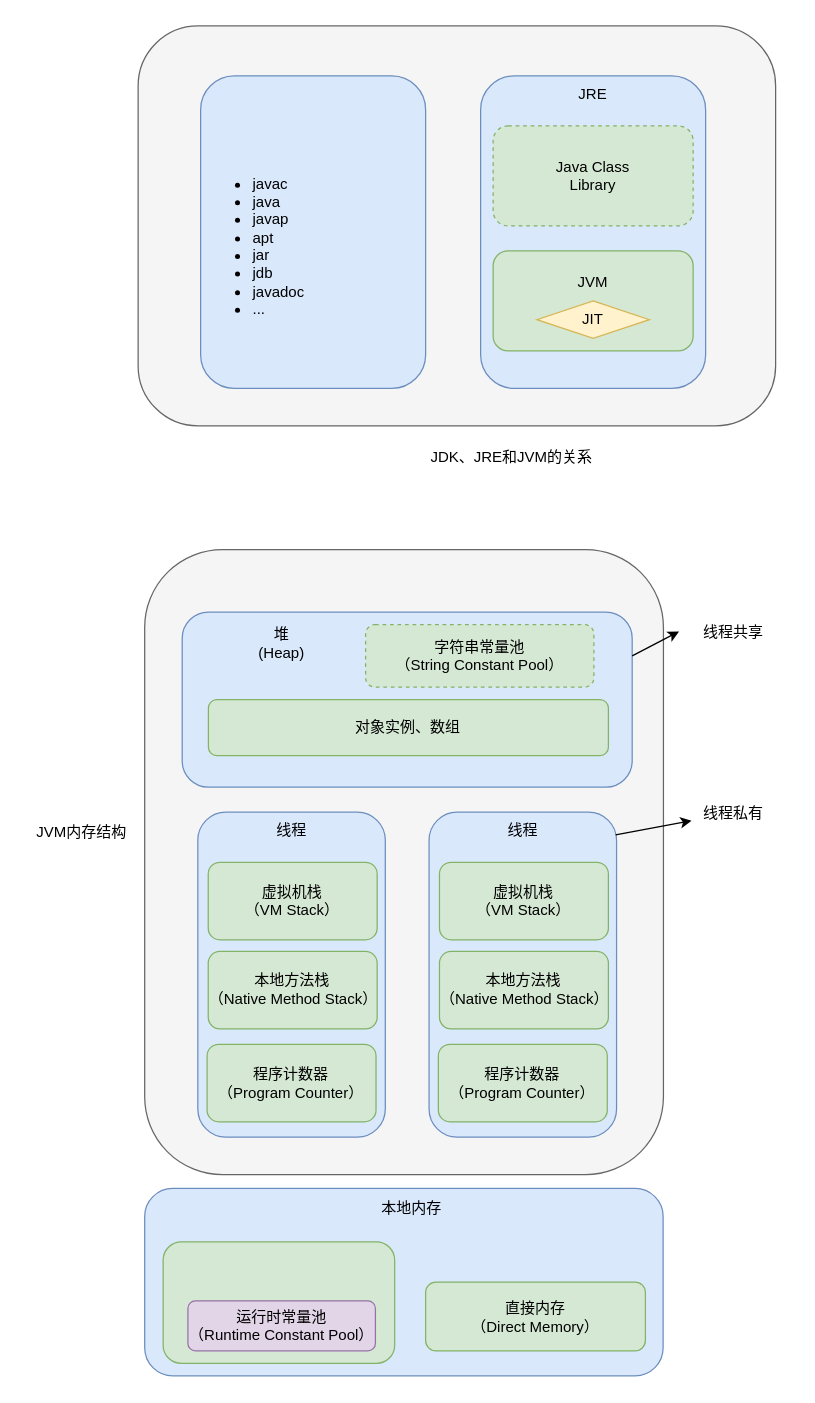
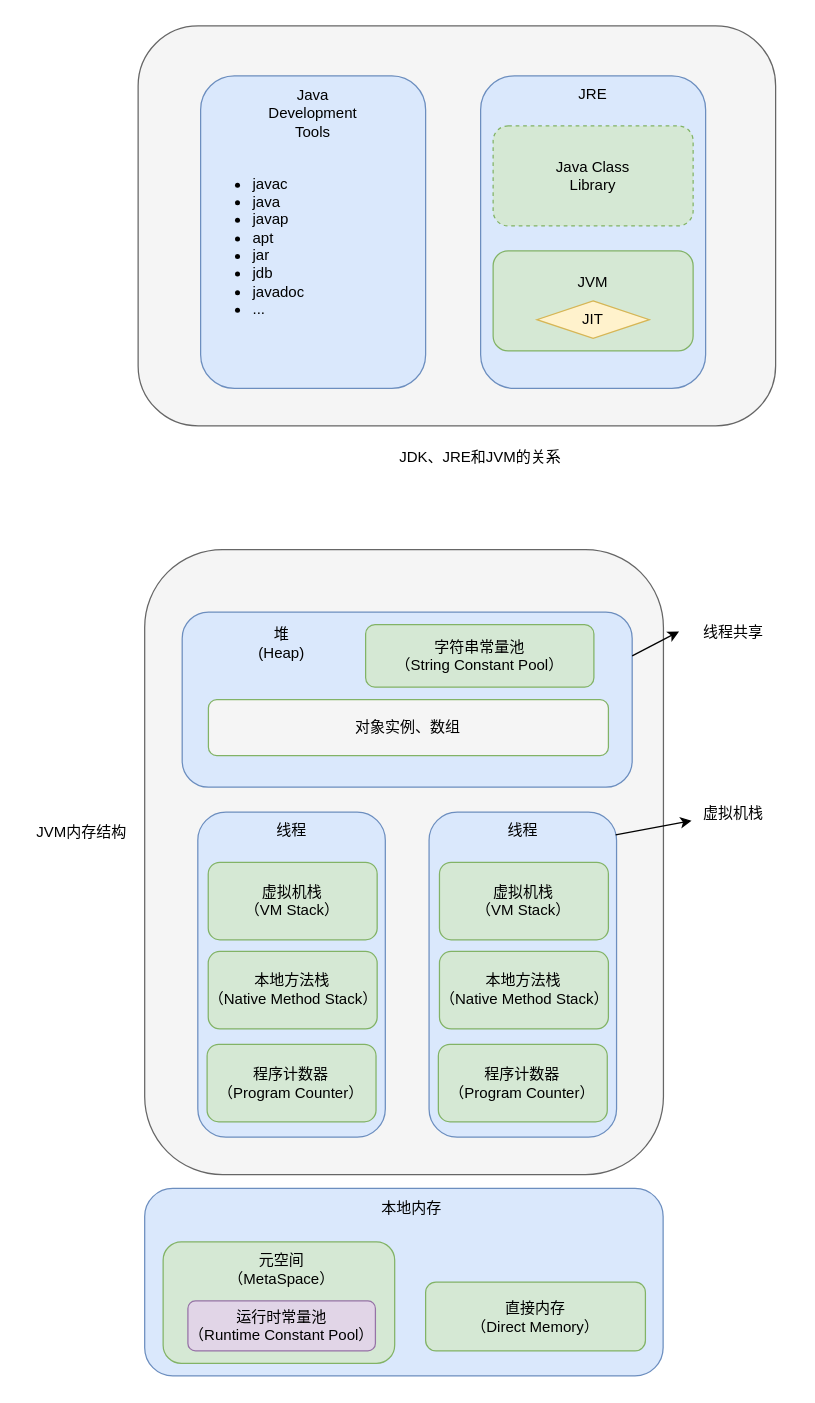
  <mxCell id="0" />
  <mxCell id="1" parent="0" />
  <mxCell id="2" value="" style="rounded=1;whiteSpace=wrap;html=1;fillColor=#f5f5f5;fontColor=#333333;strokeColor=#666666;" parent="1" vertex="1"><mxGeometry x="115.25" y="439" width="415" height="500" as="geometry" /></mxCell>
  <mxCell id="3" value="" style="rounded=1;whiteSpace=wrap;html=1;fillColor=#f5f5f5;fontColor=#333333;strokeColor=#666666;" parent="1" vertex="1"><mxGeometry x="110" y="20" width="510" height="320" as="geometry" /></mxCell>
  <mxCell id="4" value="" style="group;rounded=1;" parent="1" vertex="1" connectable="0"><mxGeometry x="160" y="60" width="180" height="250" as="geometry" /></mxCell>
  <mxCell id="5" value="" style="rounded=1;whiteSpace=wrap;html=1;fillColor=#dae8fc;strokeColor=#6c8ebf;" parent="4" vertex="1"><mxGeometry width="180" height="250" as="geometry" /></mxCell>
+ <mxCell id="6" value="Java Development Tools" style="text;html=1;strokeColor=none;fillColor=none;align=center;verticalAlign=middle;whiteSpace=wrap;rounded=1;" parent="4" vertex="1"><mxGeometry x="60" y="15" width="60" height="30" as="geometry" /></mxCell>
  <mxCell id="7" value="&lt;ul&gt;&lt;li&gt;javac&lt;/li&gt;&lt;li&gt;java&lt;/li&gt;&lt;li&gt;javap&lt;br&gt;&lt;/li&gt;&lt;li&gt;apt&lt;/li&gt;&lt;li&gt;jar&lt;/li&gt;&lt;li&gt;jdb&lt;/li&gt;&lt;li&gt;javadoc&lt;/li&gt;&lt;li&gt;...&lt;/li&gt;&lt;/ul&gt;" style="text;strokeColor=none;fillColor=none;html=1;whiteSpace=wrap;verticalAlign=middle;overflow=hidden;rounded=1;" parent="4" vertex="1"><mxGeometry y="65" width="100" height="140" as="geometry" /></mxCell>
  <mxCell id="8" value="" style="group;rounded=1;" parent="1" vertex="1" connectable="0"><mxGeometry x="384" y="60" width="180" height="250" as="geometry" /></mxCell>
  <mxCell id="9" value="" style="group;rounded=1;" parent="8" vertex="1" connectable="0"><mxGeometry width="180" height="250" as="geometry" /></mxCell>
  <mxCell id="10" value="" style="rounded=1;whiteSpace=wrap;html=1;fillColor=#dae8fc;strokeColor=#6c8ebf;" parent="9" vertex="1"><mxGeometry width="180" height="250" as="geometry" /></mxCell>
  <mxCell id="11" value="JRE" style="text;html=1;strokeColor=none;fillColor=none;align=center;verticalAlign=middle;whiteSpace=wrap;rounded=1;" parent="9" vertex="1"><mxGeometry x="60" width="60" height="30" as="geometry" /></mxCell>
  <mxCell id="12" value="Java Class&lt;br&gt;Library" style="rounded=1;whiteSpace=wrap;html=1;fillColor=#d5e8d4;strokeColor=#82b366;dashed=1;" parent="9" vertex="1"><mxGeometry x="10" y="40" width="160" height="80" as="geometry" /></mxCell>
  <mxCell id="13" value="" style="group;rounded=1;" parent="9" vertex="1" connectable="0"><mxGeometry x="10" y="140" width="160" height="80" as="geometry" /></mxCell>
  <mxCell id="14" value="" style="rounded=1;whiteSpace=wrap;html=1;fillColor=#d5e8d4;strokeColor=#82b366;" parent="13" vertex="1"><mxGeometry width="160" height="80" as="geometry" /></mxCell>
  <mxCell id="15" value="JVM" style="text;html=1;strokeColor=none;fillColor=none;align=center;verticalAlign=middle;whiteSpace=wrap;rounded=1;" parent="13" vertex="1"><mxGeometry x="50" y="10" width="60" height="30" as="geometry" /></mxCell>
  <mxCell id="16" value="JIT" style="rhombus;whiteSpace=wrap;html=1;fillColor=#fff2cc;strokeColor=#d6b656;" parent="13" vertex="1"><mxGeometry x="35" y="40" width="90" height="30" as="geometry" /></mxCell>
- <mxCell id="17" value="JDK、JRE和JVM的关系" style="text;html=1;strokeColor=none;fillColor=none;align=center;verticalAlign=middle;whiteSpace=wrap;rounded=0;" parent="1" vertex="1"><mxGeometry x="314" y="350" width="190" height="30" as="geometry" /></mxCell>
+ <mxCell id="17" value="JDK、JRE和JVM的关系" style="text;html=1;strokeColor=none;fillColor=none;align=center;verticalAlign=middle;whiteSpace=wrap;rounded=0;" parent="1" vertex="1"><mxGeometry x="289" y="350" width="190" height="30" as="geometry" /></mxCell>
  <mxCell id="18" value="" style="group;rounded=1;" parent="1" vertex="1" connectable="0"><mxGeometry x="145.25" y="489" width="360" height="140" as="geometry" /></mxCell>
  <mxCell id="19" value="" style="group;rounded=1;" parent="18" vertex="1" connectable="0"><mxGeometry width="360" height="140" as="geometry" /></mxCell>
  <mxCell id="20" value="" style="rounded=1;whiteSpace=wrap;html=1;fillColor=#dae8fc;strokeColor=#6c8ebf;" parent="19" vertex="1"><mxGeometry width="360" height="140" as="geometry" /></mxCell>
  <mxCell id="21" value="" style="group;rounded=1;" parent="19" vertex="1" connectable="0"><mxGeometry x="20.98" y="70" width="320" height="44.8" as="geometry" /></mxCell>
- <mxCell id="22" value="对象实例、数组" style="rounded=1;whiteSpace=wrap;html=1;fillColor=#d5e8d4;strokeColor=#82b366;" parent="21" vertex="1"><mxGeometry width="320" height="44.8" as="geometry" /></mxCell>
+ <mxCell id="22" value="对象实例、数组" style="rounded=1;whiteSpace=wrap;html=1;fillColor=#f5f5f5;strokeColor=#82b366;" parent="21" vertex="1"><mxGeometry width="320" height="44.8" as="geometry" /></mxCell>
  <mxCell id="23" value="" style="group;rounded=1;" vertex="1" connectable="0" parent="19"><mxGeometry x="146.75" y="10" width="182.62" height="50" as="geometry" /></mxCell>
- <mxCell id="24" value="字符串常量池&lt;br&gt;（String Constant Pool）" style="rounded=1;whiteSpace=wrap;html=1;fillColor=#d5e8d4;strokeColor=#82b366;dashed=1;" vertex="1" parent="23"><mxGeometry width="182.62" height="50" as="geometry" /></mxCell>
+ <mxCell id="24" value="字符串常量池&lt;br&gt;（String Constant Pool）" style="rounded=1;whiteSpace=wrap;html=1;fillColor=#d5e8d4;strokeColor=#82b366;" vertex="1" parent="23"><mxGeometry width="182.62" height="50" as="geometry" /></mxCell>
  <mxCell id="25" value="堆&lt;br&gt;(Heap)" style="text;html=1;strokeColor=none;fillColor=none;align=center;verticalAlign=middle;whiteSpace=wrap;rounded=1;" vertex="1" parent="19"><mxGeometry x="14.75" y="10" width="130" height="30" as="geometry" /></mxCell>
  <mxCell id="26" value="" style="group;rounded=1;" parent="1" vertex="1" connectable="0"><mxGeometry x="157.75" y="649" width="150" height="260" as="geometry" /></mxCell>
  <mxCell id="27" value="" style="group;rounded=1;" parent="26" vertex="1" connectable="0"><mxGeometry width="150" height="260" as="geometry" /></mxCell>
  <mxCell id="28" value="" style="rounded=1;whiteSpace=wrap;html=1;fillColor=#dae8fc;strokeColor=#6c8ebf;" parent="27" vertex="1"><mxGeometry width="150" height="260" as="geometry" /></mxCell>
  <mxCell id="29" value="线程" style="text;html=1;strokeColor=none;fillColor=none;align=center;verticalAlign=middle;whiteSpace=wrap;rounded=1;" parent="27" vertex="1"><mxGeometry x="50.0" width="50.0" height="30.086" as="geometry" /></mxCell>
  <mxCell id="30" value="虚拟机栈&lt;br&gt;（VM Stack）" style="rounded=1;whiteSpace=wrap;html=1;fillColor=#d5e8d4;strokeColor=#82b366;" parent="27" vertex="1"><mxGeometry x="8.335" y="40.114" width="135.143" height="62.029" as="geometry" /></mxCell>
  <mxCell id="31" value="本地方法栈&lt;br&gt;（Native Method Stack）" style="rounded=1;whiteSpace=wrap;html=1;fillColor=#d5e8d4;strokeColor=#82b366;" parent="27" vertex="1"><mxGeometry x="8.335" y="111.429" width="135.143" height="62.029" as="geometry" /></mxCell>
  <mxCell id="32" value="程序计数器&lt;br&gt;（Program Counter）" style="rounded=1;whiteSpace=wrap;html=1;fillColor=#d5e8d4;strokeColor=#82b366;" parent="27" vertex="1"><mxGeometry x="7.428" y="185.714" width="135.143" height="62.029" as="geometry" /></mxCell>
  <mxCell id="33" value="" style="group;rounded=1;" parent="1" vertex="1" connectable="0"><mxGeometry x="342.75" y="649" width="150" height="260" as="geometry" /></mxCell>
  <mxCell id="34" value="" style="group;rounded=1;" parent="33" vertex="1" connectable="0"><mxGeometry width="150" height="260" as="geometry" /></mxCell>
  <mxCell id="35" value="" style="rounded=1;whiteSpace=wrap;html=1;fillColor=#dae8fc;strokeColor=#6c8ebf;" parent="34" vertex="1"><mxGeometry width="150" height="260" as="geometry" /></mxCell>
  <mxCell id="36" value="线程" style="text;html=1;strokeColor=none;fillColor=none;align=center;verticalAlign=middle;whiteSpace=wrap;rounded=1;" parent="34" vertex="1"><mxGeometry x="50.0" width="50.0" height="30.086" as="geometry" /></mxCell>
  <mxCell id="37" value="虚拟机栈&lt;br&gt;（VM Stack）" style="rounded=1;whiteSpace=wrap;html=1;fillColor=#d5e8d4;strokeColor=#82b366;" parent="34" vertex="1"><mxGeometry x="8.335" y="40.114" width="135.143" height="62.029" as="geometry" /></mxCell>
  <mxCell id="38" value="本地方法栈&lt;br&gt;（Native Method Stack）" style="rounded=1;whiteSpace=wrap;html=1;fillColor=#d5e8d4;strokeColor=#82b366;" parent="34" vertex="1"><mxGeometry x="8.335" y="111.429" width="135.143" height="62.029" as="geometry" /></mxCell>
  <mxCell id="39" value="程序计数器&lt;br&gt;（Program Counter）" style="rounded=1;whiteSpace=wrap;html=1;fillColor=#d5e8d4;strokeColor=#82b366;" parent="34" vertex="1"><mxGeometry x="7.428" y="185.714" width="135.143" height="62.029" as="geometry" /></mxCell>
  <mxCell id="40" value="线程共享" style="text;html=1;strokeColor=none;fillColor=none;align=center;verticalAlign=middle;whiteSpace=wrap;rounded=0;" parent="1" vertex="1"><mxGeometry x="542.75" y="489" width="87.25" height="31" as="geometry" /></mxCell>
  <mxCell id="41" value="" style="endArrow=classic;html=1;rounded=0;entryX=0;entryY=0.5;entryDx=0;entryDy=0;exitX=1;exitY=0.25;exitDx=0;exitDy=0;" parent="1" source="20" target="40" edge="1"><mxGeometry width="50" height="50" relative="1" as="geometry"><mxPoint x="502.75" y="519" as="sourcePoint" /><mxPoint x="722.75" y="899" as="targetPoint" /></mxGeometry></mxCell>
- <mxCell id="42" value="线程私有" style="text;html=1;strokeColor=none;fillColor=none;align=center;verticalAlign=middle;whiteSpace=wrap;rounded=0;" parent="1" vertex="1"><mxGeometry x="552.75" y="639" width="67.25" height="21" as="geometry" /></mxCell>
+ <mxCell id="42" value="虚拟机栈" style="text;html=1;strokeColor=none;fillColor=none;align=center;verticalAlign=middle;whiteSpace=wrap;rounded=0;" parent="1" vertex="1"><mxGeometry x="552.75" y="639" width="67.25" height="21" as="geometry" /></mxCell>
  <mxCell id="43" value="" style="endArrow=classic;html=1;rounded=0;exitX=0.995;exitY=0.07;exitDx=0;exitDy=0;exitPerimeter=0;" parent="1" source="35" target="42" edge="1"><mxGeometry width="50" height="50" relative="1" as="geometry"><mxPoint x="492.75" y="659" as="sourcePoint" /><mxPoint x="552.75" y="514" as="targetPoint" /></mxGeometry></mxCell>
  <mxCell id="44" value="JVM内存结构" style="text;html=1;strokeColor=none;fillColor=none;align=center;verticalAlign=middle;whiteSpace=wrap;rounded=0;" parent="1" vertex="1"><mxGeometry x="20" y="649" width="90" height="31" as="geometry" /></mxCell>
  <mxCell id="45" value="" style="group;rounded=1;" parent="1" vertex="1" connectable="0"><mxGeometry x="115.25" y="950" width="414.75" height="150" as="geometry" /></mxCell>
  <mxCell id="46" value="" style="group;rounded=1;" parent="45" vertex="1" connectable="0"><mxGeometry width="414.75" height="150" as="geometry" /></mxCell>
  <mxCell id="47" value="" style="rounded=1;whiteSpace=wrap;html=1;fillColor=#dae8fc;strokeColor=#6c8ebf;" parent="46" vertex="1"><mxGeometry width="414.75" height="150" as="geometry" /></mxCell>
  <mxCell id="48" value="本地内存" style="text;html=1;strokeColor=none;fillColor=none;align=center;verticalAlign=middle;whiteSpace=wrap;rounded=1;" parent="46" vertex="1"><mxGeometry x="138.25" y="0.004" width="149.771" height="32.143" as="geometry" /></mxCell>
  <mxCell id="49" value="" style="group;rounded=1;" parent="46" vertex="1" connectable="0"><mxGeometry x="224.75" y="75" width="175.83" height="55" as="geometry" /></mxCell>
  <mxCell id="50" value="直接内存&lt;br&gt;（Direct Memory）" style="rounded=1;whiteSpace=wrap;html=1;fillColor=#d5e8d4;strokeColor=#82b366;" parent="49" vertex="1"><mxGeometry width="175.83" height="55" as="geometry" /></mxCell>
  <mxCell id="51" value="" style="rounded=1;whiteSpace=wrap;html=1;fillColor=#d5e8d4;strokeColor=#82b366;" parent="46" vertex="1"><mxGeometry x="14.75" y="42.86" width="185.25" height="97.14" as="geometry" /></mxCell>
+ <mxCell id="52" value="元空间&lt;br&gt;（MetaSpace）" style="text;html=1;strokeColor=none;fillColor=none;align=center;verticalAlign=middle;whiteSpace=wrap;rounded=1;" parent="46" vertex="1"><mxGeometry x="45.82" y="50" width="127.51" height="30" as="geometry" /></mxCell>
  <mxCell id="53" value="" style="group;rounded=1;" parent="46" vertex="1" connectable="0"><mxGeometry x="34.58" y="90" width="150" height="40" as="geometry" /></mxCell>
  <mxCell id="54" value="运行时常量池&lt;br&gt;（Runtime Constant Pool）" style="rounded=1;whiteSpace=wrap;html=1;fillColor=#e1d5e7;strokeColor=#9673a6;" parent="53" vertex="1"><mxGeometry width="150" height="40" as="geometry" /></mxCell>
